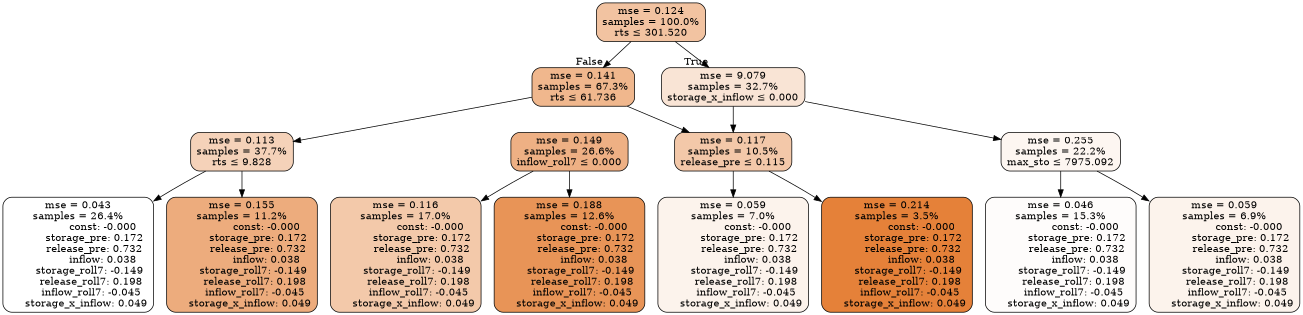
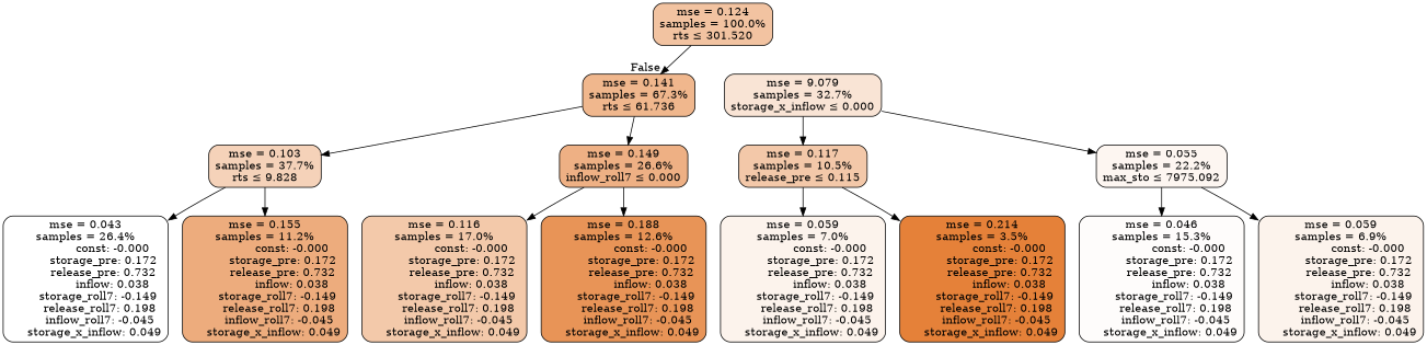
  digraph {
    fontname="DejaVu Serif"
    node [color=black fillcolor="#fcf3ec" fontname="DejaVu Serif" shape=rectangle style="filled, rounded"]
    edge [fontname="DejaVu Serif"]
    n1 [fillcolor="#f2c3a1" label="mse = 0.124\nsamples = 100.0%\nrts &le; 301.520"]
    n2 [fillcolor="#f0b78d" label="mse = 0.141\nsamples = 67.3%\nrts &le; 61.736"]
    n3 [fillcolor="#f9e4d5" label="mse = 9.079\nsamples = 32.7%\nstorage_x_inflow &le; 0.000"]
-   n4 [fillcolor="#f5d2b9" label="mse = 0.113\nsamples = 37.7%\nrts &le; 9.828"]
+   n4 [fillcolor="#f5d2b9" label="mse = 0.103\nsamples = 37.7%\nrts &le; 9.828"]
    n5 [fillcolor="#eeb084" label="mse = 0.149\nsamples = 26.6%\ninflow_roll7 &le; 0.000"]
-   n6 [fillcolor="#fdf6f1" label="mse = 0.255\nsamples = 22.2%\nmax_sto &le; 7975.092"]
+   n6 [fillcolor="#fdf6f1" label="mse = 0.055\nsamples = 22.2%\nmax_sto &le; 7975.092"]
    n7 [fillcolor="#f3c8a9" label="mse = 0.117\nsamples = 10.5%\nrelease_pre &le; 0.115"]
    n8 [fillcolor="#ffffff" label="mse = 0.043\nsamples = 26.4%\n               const: -0.000\n          storage_pre: 0.172\n          release_pre: 0.732\n               inflow: 0.038\n       storage_roll7: -0.149\n        release_roll7: 0.198\n        inflow_roll7: -0.045\n     storage_x_inflow: 0.049"]
    n9 [fillcolor="#edac7d" label="mse = 0.155\nsamples = 11.2%\n               const: -0.000\n          storage_pre: 0.172\n          release_pre: 0.732\n               inflow: 0.038\n       storage_roll7: -0.149\n        release_roll7: 0.198\n        inflow_roll7: -0.045\n     storage_x_inflow: 0.049"]
    n10 [fillcolor="#f3c9aa" label="mse = 0.116\nsamples = 17.0%\n               const: -0.000\n          storage_pre: 0.172\n          release_pre: 0.732\n               inflow: 0.038\n       storage_roll7: -0.149\n        release_roll7: 0.198\n        inflow_roll7: -0.045\n     storage_x_inflow: 0.049"]
    n11 [fillcolor="#e89457" label="mse = 0.188\nsamples = 12.6%\n               const: -0.000\n          storage_pre: 0.172\n          release_pre: 0.732\n               inflow: 0.038\n       storage_roll7: -0.149\n        release_roll7: 0.198\n        inflow_roll7: -0.045\n     storage_x_inflow: 0.049"]
    n12 [fillcolor="#fefcfb" label="mse = 0.046\nsamples = 15.3%\n               const: -0.000\n          storage_pre: 0.172\n          release_pre: 0.732\n               inflow: 0.038\n       storage_roll7: -0.149\n        release_roll7: 0.198\n        inflow_roll7: -0.045\n     storage_x_inflow: 0.049"]
    n13 [label="mse = 0.059\nsamples = 6.9%\n               const: -0.000\n          storage_pre: 0.172\n          release_pre: 0.732\n               inflow: 0.038\n       storage_roll7: -0.149\n        release_roll7: 0.198\n        inflow_roll7: -0.045\n     storage_x_inflow: 0.049"]
    n14 [label="mse = 0.059\nsamples = 7.0%\n               const: -0.000\n          storage_pre: 0.172\n          release_pre: 0.732\n               inflow: 0.038\n       storage_roll7: -0.149\n        release_roll7: 0.198\n        inflow_roll7: -0.045\n     storage_x_inflow: 0.049"]
    n15 [fillcolor="#e58139" label="mse = 0.214\nsamples = 3.5%\n               const: -0.000\n          storage_pre: 0.172\n          release_pre: 0.732\n               inflow: 0.038\n       storage_roll7: -0.149\n        release_roll7: 0.198\n        inflow_roll7: -0.045\n     storage_x_inflow: 0.049"]
    n1 -> n2 [headlabel=False labelangle=45 labeldistance=2.5]
-   n1 -> n3 [headlabel=True labelangle=-45 labeldistance=2.5]
    n2 -> n4
-   n2 -> n7
+   n2 -> n5
    n3 -> n6
    n3 -> n7
    n4 -> n8
    n4 -> n9
    n5 -> n10
    n5 -> n11
    n6 -> n12
    n6 -> n13
    n7 -> n14
    n7 -> n15
  }
